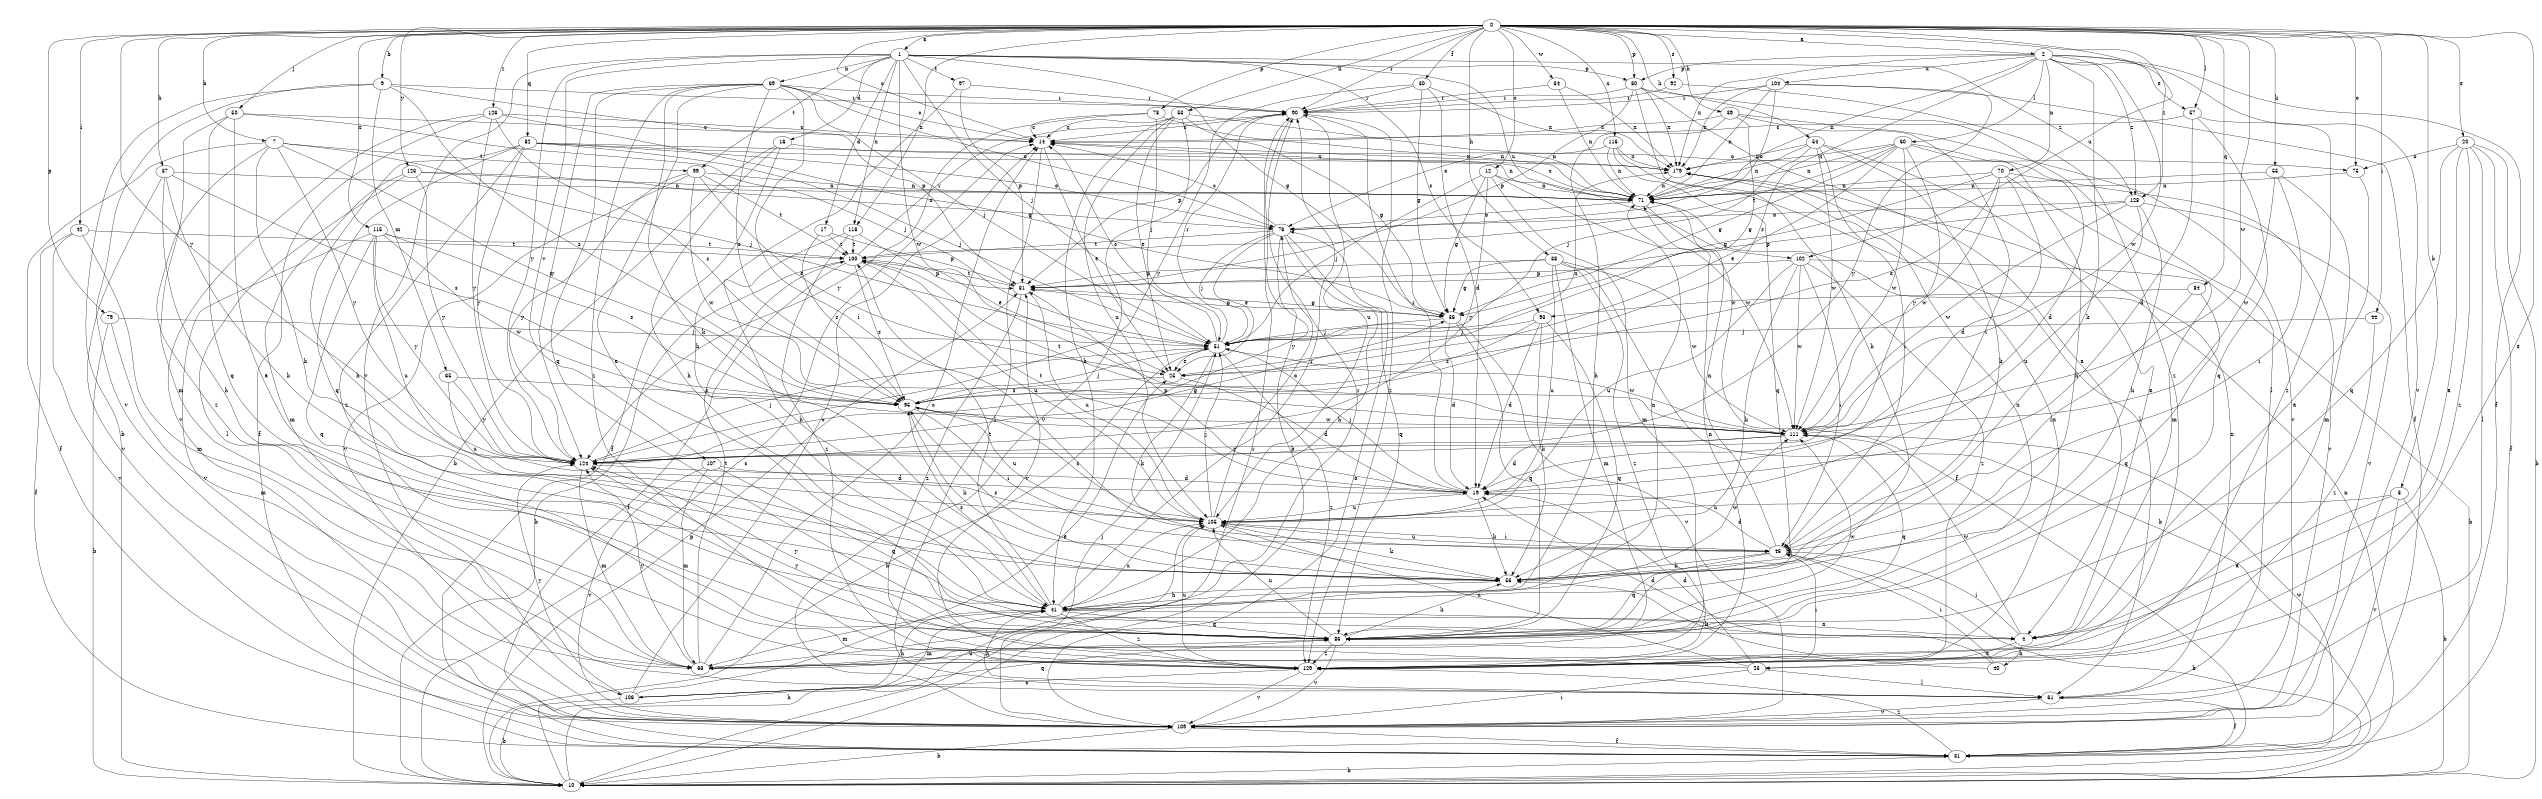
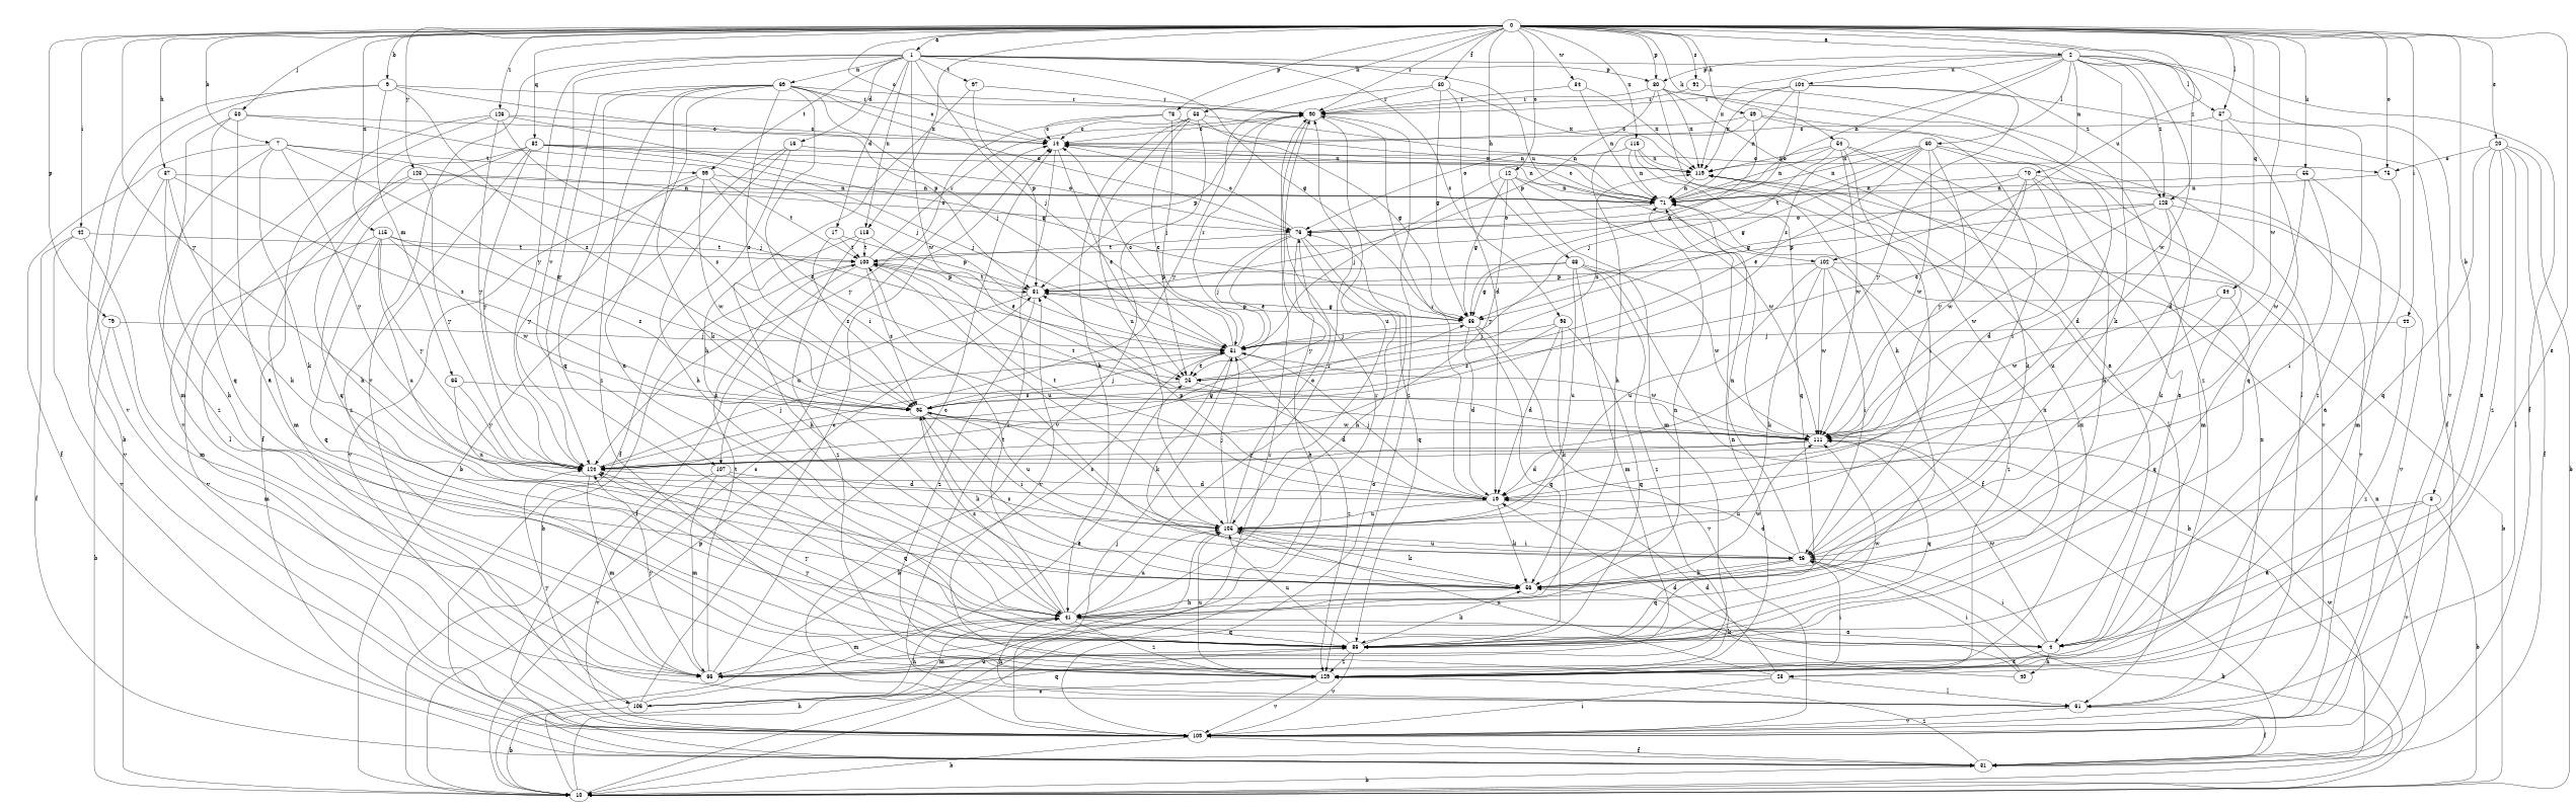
  strict digraph {
    0
    1
    2
    7
    8
    9
    12
    14
    20
    23
    30
    34
    37
    38
    39
    42
    44
    50
    53
    54
    55
    57
    75
    78
    79
    80
    82
    84
    90
    92
    102
    n32 [label=111]
    115
    116
    118
    123
    124
    126
    128
    16
    17
    36
    51
    69
    93
    97
    99
    106
    107
    31
    56
    60
    70
    71
    95
    104
    109
-   119 [label=179]
+   119
    129
    4
    10
    105
    65
    81
    66
    25
    61
    86
    19
    41
    46
    76
    100
    40
    0 -> 1 [label=a]
    0 -> 2 [label=a]
    0 -> 7 [label=b]
    0 -> 8 [label=b]
    0 -> 9 [label=b]
    0 -> 12 [label=c]
    0 -> 14 [label=c]
    0 -> 20 [label=e]
    0 -> 23 [label=e]
    0 -> 30 [label=f]
    0 -> 34 [label=w]
    0 -> 37 [label=h]
    0 -> 38 [label=h]
    0 -> 39 [label=h]
    0 -> 42 [label=i]
    0 -> 44 [label=i]
    0 -> 50 [label=j]
    0 -> 53 [label=k]
    0 -> 54 [label=k]
    0 -> 55 [label=k]
    0 -> 57 [label=l]
    0 -> 75 [label=o]
    0 -> 78 [label=p]
    0 -> 79 [label=p]
    0 -> 80 [label=p]
    0 -> 82 [label=q]
    0 -> 84 [label=q]
    0 -> 90 [label=r]
    0 -> 92 [label=s]
    0 -> 102 [label=u]
    0 -> n32 [label=w]
    0 -> 115 [label=x]
    0 -> 116 [label=x]
    0 -> 118 [label=x]
    0 -> 123 [label=y]
    0 -> 124 [label=y]
    0 -> 126 [label=z]
    0 -> 128 [label=z]
    1 -> 80 [label=p]
    1 -> 102 [label=u]
    1 -> n32 [label=w]
    1 -> 118 [label=x]
    1 -> 124 [label=y]
    1 -> 128 [label=z]
    1 -> 16 [label=d]
    1 -> 17 [label=d]
    1 -> 36 [label=g]
    1 -> 51 [label=j]
    1 -> 69 [label=n]
    1 -> 93 [label=s]
    1 -> 97 [label=t]
    1 -> 99 [label=t]
    1 -> 106 [label=v]
    1 -> 107 [label=v]
-   2 -> 57 [label=e]
+   2 -> 57 [label=l]
    2 -> 80 [label=p]
    2 -> n32 [label=w]
    2 -> 128 [label=z]
    2 -> 31 [label=f]
    2 -> 56 [label=k]
    2 -> 60 [label=l]
    2 -> 70 [label=n]
    2 -> 71 [label=n]
    2 -> 95 [label=s]
    2 -> 104 [label=u]
    2 -> 109 [label=v]
    2 -> 119 [label=x]
    7 -> 124 [label=y]
    7 -> 51 [label=j]
    7 -> 99 [label=t]
    7 -> 31 [label=f]
    7 -> 56 [label=k]
    7 -> 95 [label=s]
    7 -> 129 [label=z]
    8 -> 109 [label=v]
    8 -> 4 [label=a]
    8 -> 10 [label=b]
    8 -> 105 [label=u]
    9 -> 90 [label=r]
    9 -> 95 [label=s]
    9 -> 109 [label=v]
    9 -> 10 [label=b]
    9 -> 65 [label=m]
    9 -> 81 [label=p]
    12 -> n32 [label=w]
    12 -> 124 [label=y]
    12 -> 36 [label=g]
    12 -> 51 [label=j]
    12 -> 71 [label=n]
    12 -> 66 [label=m]
    14 -> 119 [label=x]
    14 -> 25 [label=e]
    14 -> 61 [label=l]
    20 -> 75 [label=o]
    20 -> 31 [label=f]
    20 -> 129 [label=z]
    20 -> 4 [label=a]
    20 -> 10 [label=b]
    20 -> 61 [label=l]
    20 -> 86 [label=q]
    23 -> 124 [label=y]
    23 -> 109 [label=i]
    23 -> 105 [label=u]
    23 -> 61 [label=l]
    23 -> 19 [label=d]
    30 -> 90 [label=r]
    30 -> 124 [label=y]
    30 -> 36 [label=g]
    30 -> 119 [label=x]
    30 -> 19 [label=d]
    34 -> 90 [label=r]
    34 -> 71 [label=n]
    34 -> 119 [label=x]
    37 -> 56 [label=k]
    37 -> 71 [label=n]
    37 -> 95 [label=s]
    37 -> 109 [label=v]
    37 -> 41 [label=h]
    38 -> n32 [label=w]
    38 -> 36 [label=g]
    38 -> 129 [label=z]
    38 -> 10 [label=b]
    38 -> 105 [label=u]
    38 -> 81 [label=p]
    38 -> 66 [label=m]
    39 -> 14 [label=c]
-   39 -> 51 [label=g]
+   39 -> 36 [label=g]
    39 -> 109 [label=v]
    39 -> 46 [label=i]
    39 -> 76 [label=o]
    42 -> 31 [label=f]
    42 -> 109 [label=v]
    42 -> 66 [label=m]
    42 -> 100 [label=t]
    44 -> 51 [label=j]
    44 -> 129 [label=z]
    50 -> 14 [label=c]
    50 -> 51 [label=j]
    50 -> 4 [label=a]
    50 -> 66 [label=m]
    50 -> 86 [label=q]
    53 -> 14 [label=c]
    53 -> 36 [label=g]
    53 -> 71 [label=n]
    53 -> 109 [label=v]
    53 -> 105 [label=u]
    53 -> 25 [label=e]
    53 -> 41 [label=h]
    54 -> n32 [label=w]
    54 -> 51 [label=j]
    54 -> 56 [label=k]
    54 -> 71 [label=n]
    54 -> 119 [label=x]
    54 -> 4 [label=a]
    54 -> 46 [label=i]
    55 -> n32 [label=w]
    55 -> 71 [label=n]
    55 -> 66 [label=m]
    55 -> 46 [label=i]
    57 -> 14 [label=c]
    57 -> 129 [label=z]
    57 -> 86 [label=q]
    57 -> 19 [label=d]
    75 -> 71 [label=n]
    75 -> 4 [label=a]
    78 -> 14 [label=c]
    78 -> 124 [label=y]
    78 -> 51 [label=j]
    78 -> 71 [label=n]
    79 -> 51 [label=j]
    79 -> 10 [label=b]
    79 -> 66 [label=m]
    80 -> 90 [label=r]
    80 -> 119 [label=x]
    80 -> 4 [label=a]
    80 -> 81 [label=p]
    80 -> 61 [label=l]
    80 -> 41 [label=h]
    82 -> 124 [label=y]
    82 -> 51 [label=j]
    82 -> 71 [label=n]
    82 -> 119 [label=x]
    82 -> 129 [label=z]
    82 -> 86 [label=q]
    82 -> 41 [label=h]
    82 -> 76 [label=o]
-   84 -> 93 [label=w]
+   84 -> n32 [label=w]
    84 -> 86 [label=q]
    84 -> 46 [label=i]
    90 -> 14 [label=c]
    90 -> 129 [label=z]
    90 -> 10 [label=b]
    90 -> 105 [label=u]
    90 -> 81 [label=p]
    92 -> 90 [label=r]
    92 -> 129 [label=z]
    102 -> n32 [label=w]
    102 -> 56 [label=k]
    102 -> 129 [label=z]
    102 -> 10 [label=b]
    102 -> 105 [label=u]
    102 -> 81 [label=p]
    102 -> 46 [label=i]
    n32 -> 124 [label=y]
    n32 -> 86 [label=q]
    n32 -> 19 [label=d]
    n32 -> 100 [label=t]
    115 -> n32 [label=w]
    115 -> 124 [label=y]
    115 -> 95 [label=s]
    115 -> 109 [label=v]
    115 -> 105 [label=u]
    115 -> 86 [label=q]
    115 -> 100 [label=t]
    116 -> 71 [label=n]
    116 -> 119 [label=x]
    116 -> 61 [label=l]
    116 -> 86 [label=q]
    116 -> 41 [label=h]
    118 -> 129 [label=z]
    118 -> 25 [label=e]
    118 -> 41 [label=h]
    118 -> 100 [label=t]
    123 -> 124 [label=y]
    123 -> 71 [label=n]
    123 -> 66 [label=m]
    123 -> 61 [label=l]
    123 -> 76 [label=o]
    124 -> 36 [label=g]
    124 -> 51 [label=j]
    124 -> 66 [label=m]
    124 -> 19 [label=d]
    126 -> 14 [label=c]
    126 -> 124 [label=y]
    126 -> 36 [label=g]
    126 -> 31 [label=f]
    126 -> 95 [label=s]
    126 -> 109 [label=v]
    128 -> n32 [label=w]
    128 -> 56 [label=k]
    128 -> 109 [label=v]
    128 -> 105 [label=u]
    128 -> 81 [label=p]
    128 -> 76 [label=o]
    16 -> 75 [label=o]
    16 -> 31 [label=f]
    16 -> 10 [label=b]
    16 -> 41 [label=h]
    17 -> 95 [label=s]
    17 -> 81 [label=p]
    17 -> 100 [label=t]
    36 -> 51 [label=j]
    36 -> 109 [label=v]
    36 -> 81 [label=p]
    36 -> 86 [label=q]
    36 -> 19 [label=d]
    51 -> 14 [label=c]
    51 -> 90 [label=r]
    51 -> n32 [label=w]
    51 -> 56 [label=k]
    51 -> 129 [label=z]
    51 -> 10 [label=b]
    51 -> 25 [label=e]
    69 -> 14 [label=c]
    69 -> 90 [label=r]
    69 -> 124 [label=y]
    69 -> 51 [label=j]
    69 -> 56 [label=k]
    69 -> 95 [label=s]
    69 -> 129 [label=z]
    69 -> 4 [label=a]
    69 -> 86 [label=q]
    69 -> 46 [label=i]
    69 -> 76 [label=o]
    93 -> 51 [label=j]
    93 -> 56 [label=k]
    93 -> 95 [label=s]
    93 -> 86 [label=q]
    93 -> 19 [label=d]
    97 -> 90 [label=r]
    97 -> 81 [label=p]
    97 -> 41 [label=h]
    99 -> n32 [label=w]
    99 -> 124 [label=y]
    99 -> 71 [label=n]
    99 -> 109 [label=v]
    99 -> 25 [label=e]
    99 -> 100 [label=t]
    106 -> 14 [label=c]
    106 -> 124 [label=y]
    106 -> 10 [label=b]
    106 -> 25 [label=e]
    106 -> 86 [label=q]
    106 -> 41 [label=h]
    107 -> 109 [label=v]
    107 -> 66 [label=m]
    107 -> 86 [label=q]
    107 -> 19 [label=d]
    31 -> n32 [label=w]
    31 -> 129 [label=z]
    31 -> 10 [label=b]
    56 -> n32 [label=w]
    56 -> 95 [label=s]
    56 -> 41 [label=h]
    60 -> n32 [label=w]
    60 -> 124 [label=y]
    60 -> 36 [label=g]
    60 -> 71 [label=n]
    60 -> 119 [label=x]
    60 -> 25 [label=e]
    60 -> 19 [label=d]
    60 -> 41 [label=h]
    60 -> 100 [label=t]
    70 -> n32 [label=w]
    70 -> 36 [label=g]
    70 -> 71 [label=n]
    70 -> 109 [label=v]
    70 -> 66 [label=m]
    70 -> 25 [label=e]
    70 -> 19 [label=d]
    71 -> 14 [label=c]
    71 -> 31 [label=f]
    71 -> 76 [label=o]
    95 -> n32 [label=w]
    95 -> 51 [label=j]
    95 -> 56 [label=k]
    95 -> 105 [label=u]
    95 -> 46 [label=i]
    104 -> 90 [label=r]
    104 -> 124 [label=y]
    104 -> 31 [label=f]
    104 -> 71 [label=n]
    104 -> 119 [label=x]
    104 -> 76 [label=o]
    109 -> 51 [label=j]
    109 -> 31 [label=f]
    109 -> 10 [label=b]
    109 -> 76 [label=o]
    119 -> 71 [label=n]
    129 -> 106 [label=c]
    129 -> 71 [label=n]
    129 -> 109 [label=v]
    129 -> 119 [label=x]
    129 -> 105 [label=u]
    129 -> 81 [label=v]
    129 -> 46 [label=i]
    4 -> 23 [label=e]
    4 -> n32 [label=w]
    4 -> 46 [label=i]
    4 -> 40 [label=h]
    10 -> 14 [label=c]
    10 -> 90 [label=r]
    10 -> 71 [label=n]
    10 -> 105 [label=u]
    10 -> 81 [label=p]
    10 -> 41 [label=h]
    105 -> 51 [label=j]
    105 -> 56 [label=k]
    105 -> 95 [label=s]
    105 -> 46 [label=i]
    105 -> 76 [label=o]
    65 -> 124 [label=y]
    65 -> 95 [label=s]
    65 -> 105 [label=u]
    81 -> 36 [label=g]
    81 -> 129 [label=z]
-   81 -> 105 [label=u]
+   81 -> 107 [label=u]
    81 -> 100 [label=t]
    66 -> 14 [label=c]
    66 -> 90 [label=r]
    66 -> 124 [label=y]
    66 -> 100 [label=t]
    25 -> 95 [label=s]
    25 -> 119 [label=x]
    25 -> 19 [label=d]
    61 -> 31 [label=f]
    61 -> 109 [label=v]
    61 -> 119 [label=x]
    61 -> 41 [label=h]
    86 -> n32 [label=w]
    86 -> 124 [label=y]
    86 -> 56 [label=k]
    86 -> 109 [label=v]
    86 -> 119 [label=x]
    86 -> 129 [label=z]
    86 -> 105 [label=u]
    86 -> 66 [label=m]
    19 -> 90 [label=r]
    19 -> 51 [label=j]
    19 -> 56 [label=k]
    19 -> 105 [label=u]
    19 -> 81 [label=p]
    19 -> 100 [label=t]
    41 -> 90 [label=r]
    41 -> 71 [label=n]
    41 -> 95 [label=s]
    41 -> 129 [label=z]
    41 -> 4 [label=a]
    41 -> 105 [label=u]
    41 -> 66 [label=m]
    41 -> 86 [label=q]
    41 -> 100 [label=t]
    46 -> 56 [label=k]
    46 -> 71 [label=n]
    46 -> 10 [label=b]
    46 -> 105 [label=u]
    46 -> 86 [label=q]
    46 -> 19 [label=d]
    76 -> 14 [label=c]
    76 -> 124 [label=y]
    76 -> 51 [label=j]
    76 -> 25 [label=e]
    76 -> 86 [label=q]
    76 -> 41 [label=h]
    76 -> 100 [label=t]
    100 -> 90 [label=r]
    100 -> 31 [label=f]
    100 -> 95 [label=s]
    100 -> 10 [label=b]
    100 -> 105 [label=u]
    100 -> 81 [label=p]
    40 -> 56 [label=k]
    40 -> 19 [label=d]
    40 -> 46 [label=i]
  }
